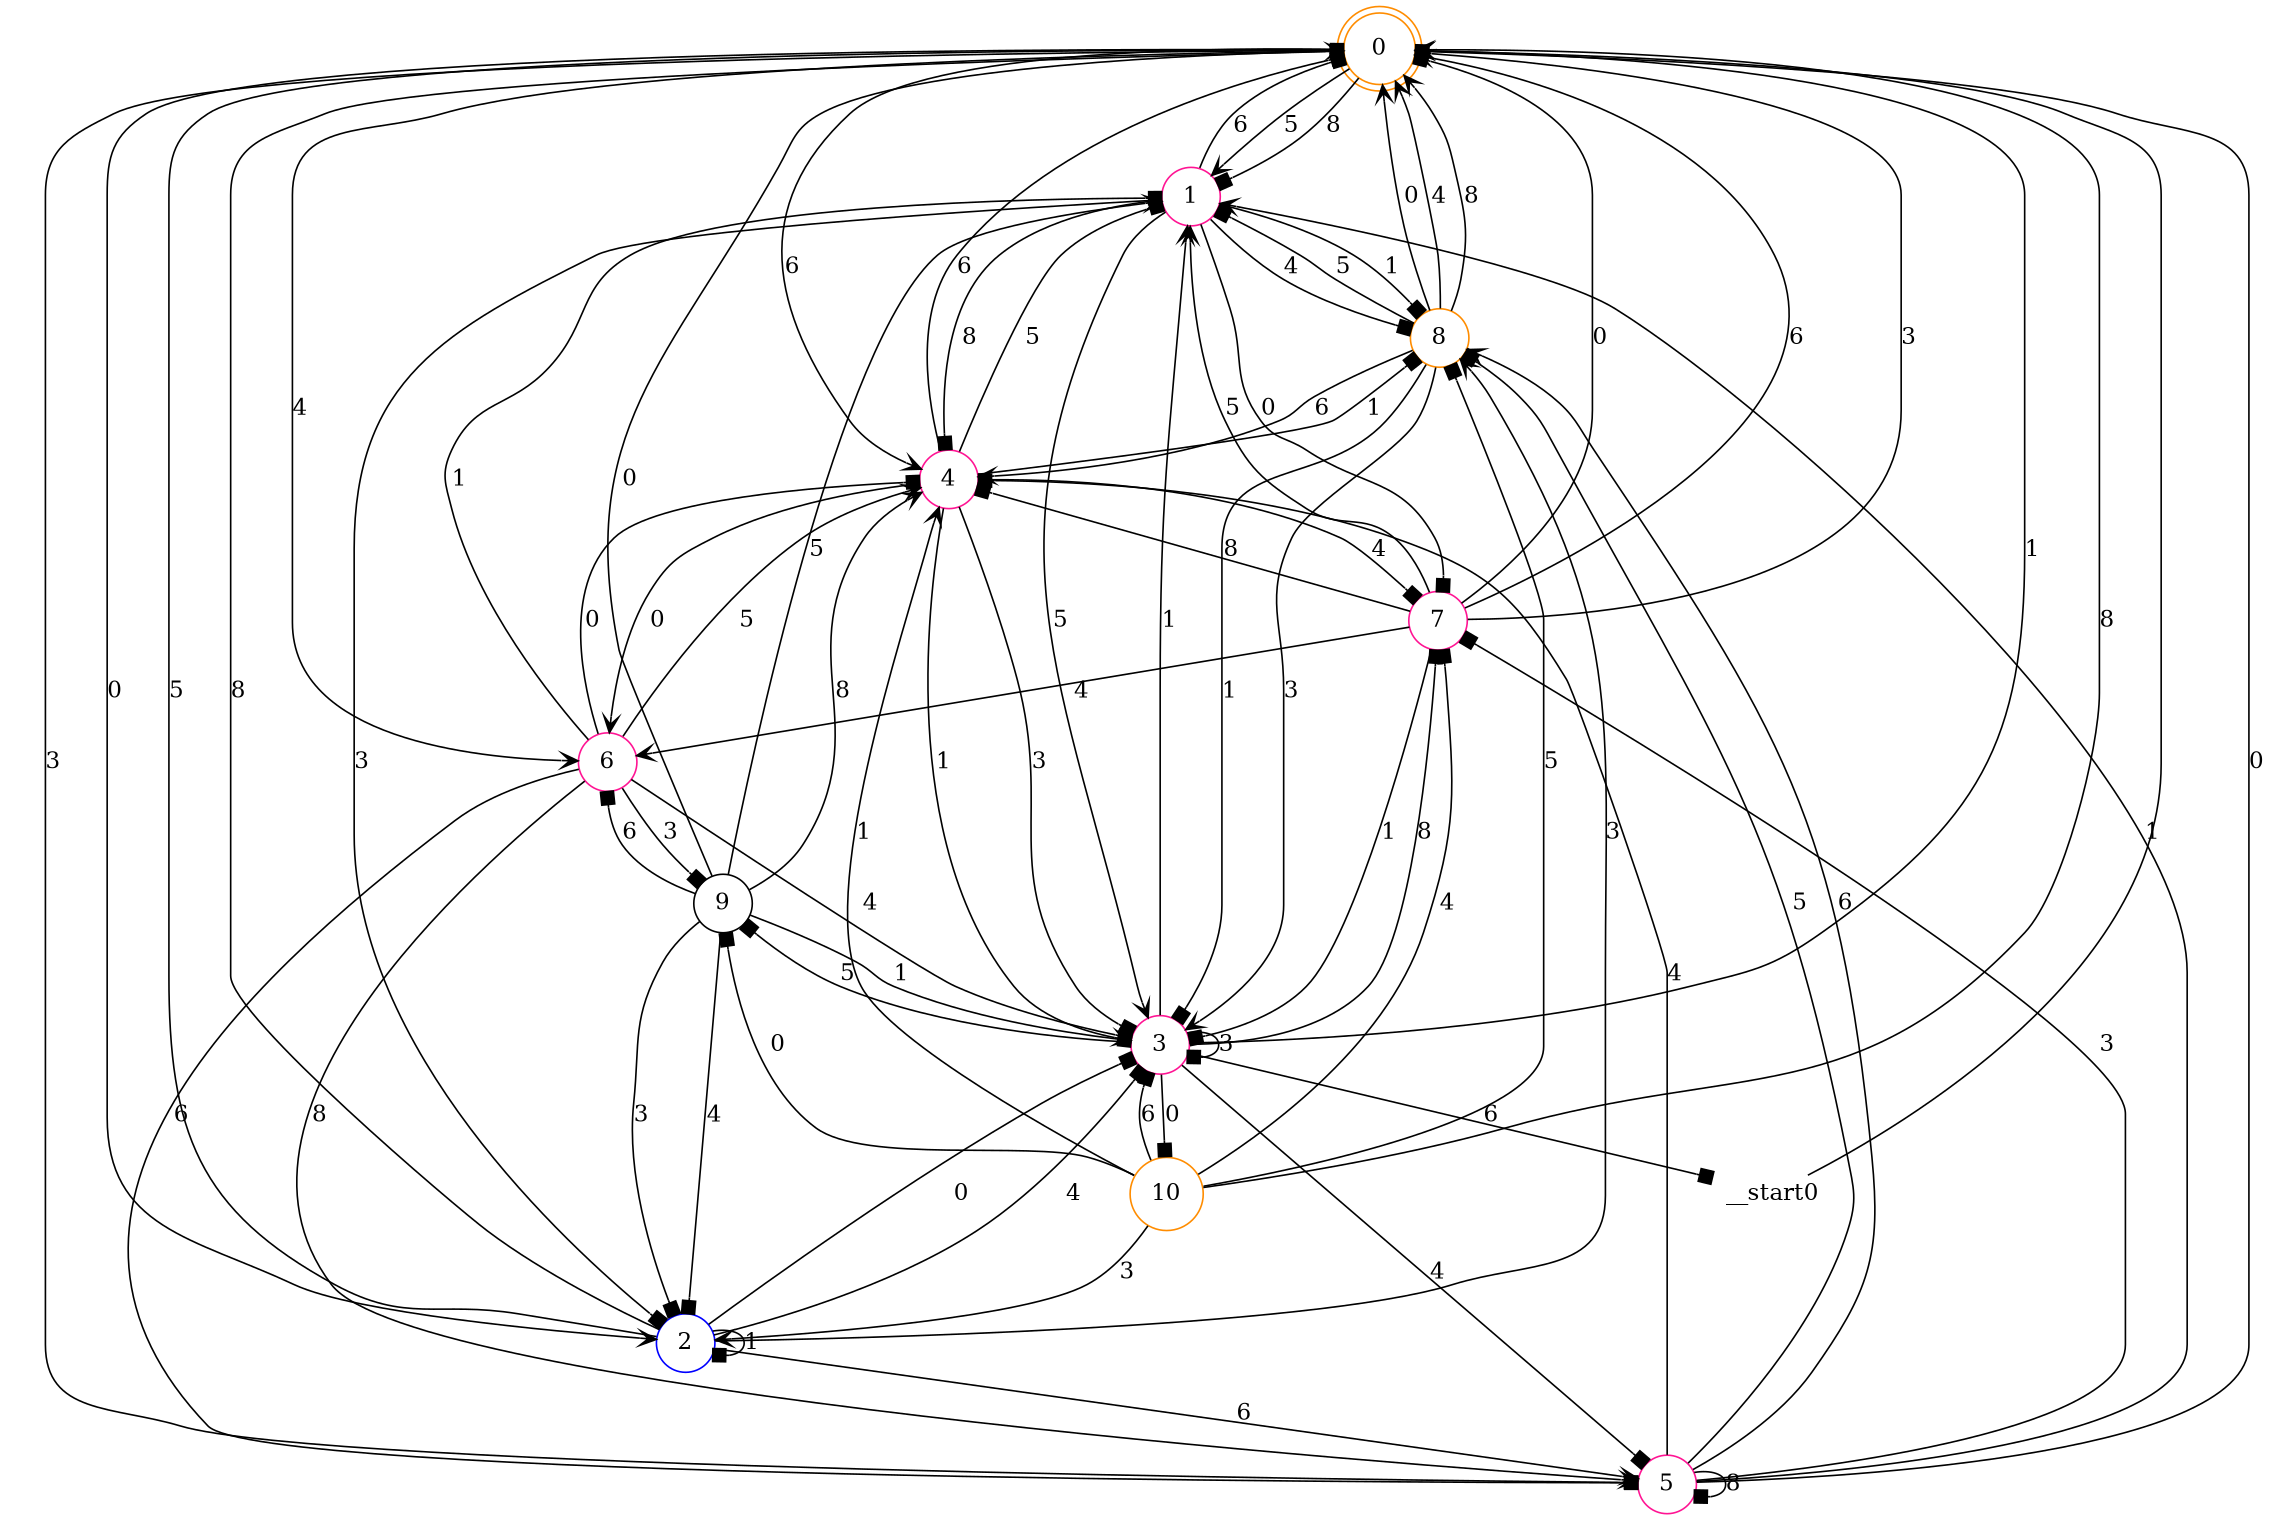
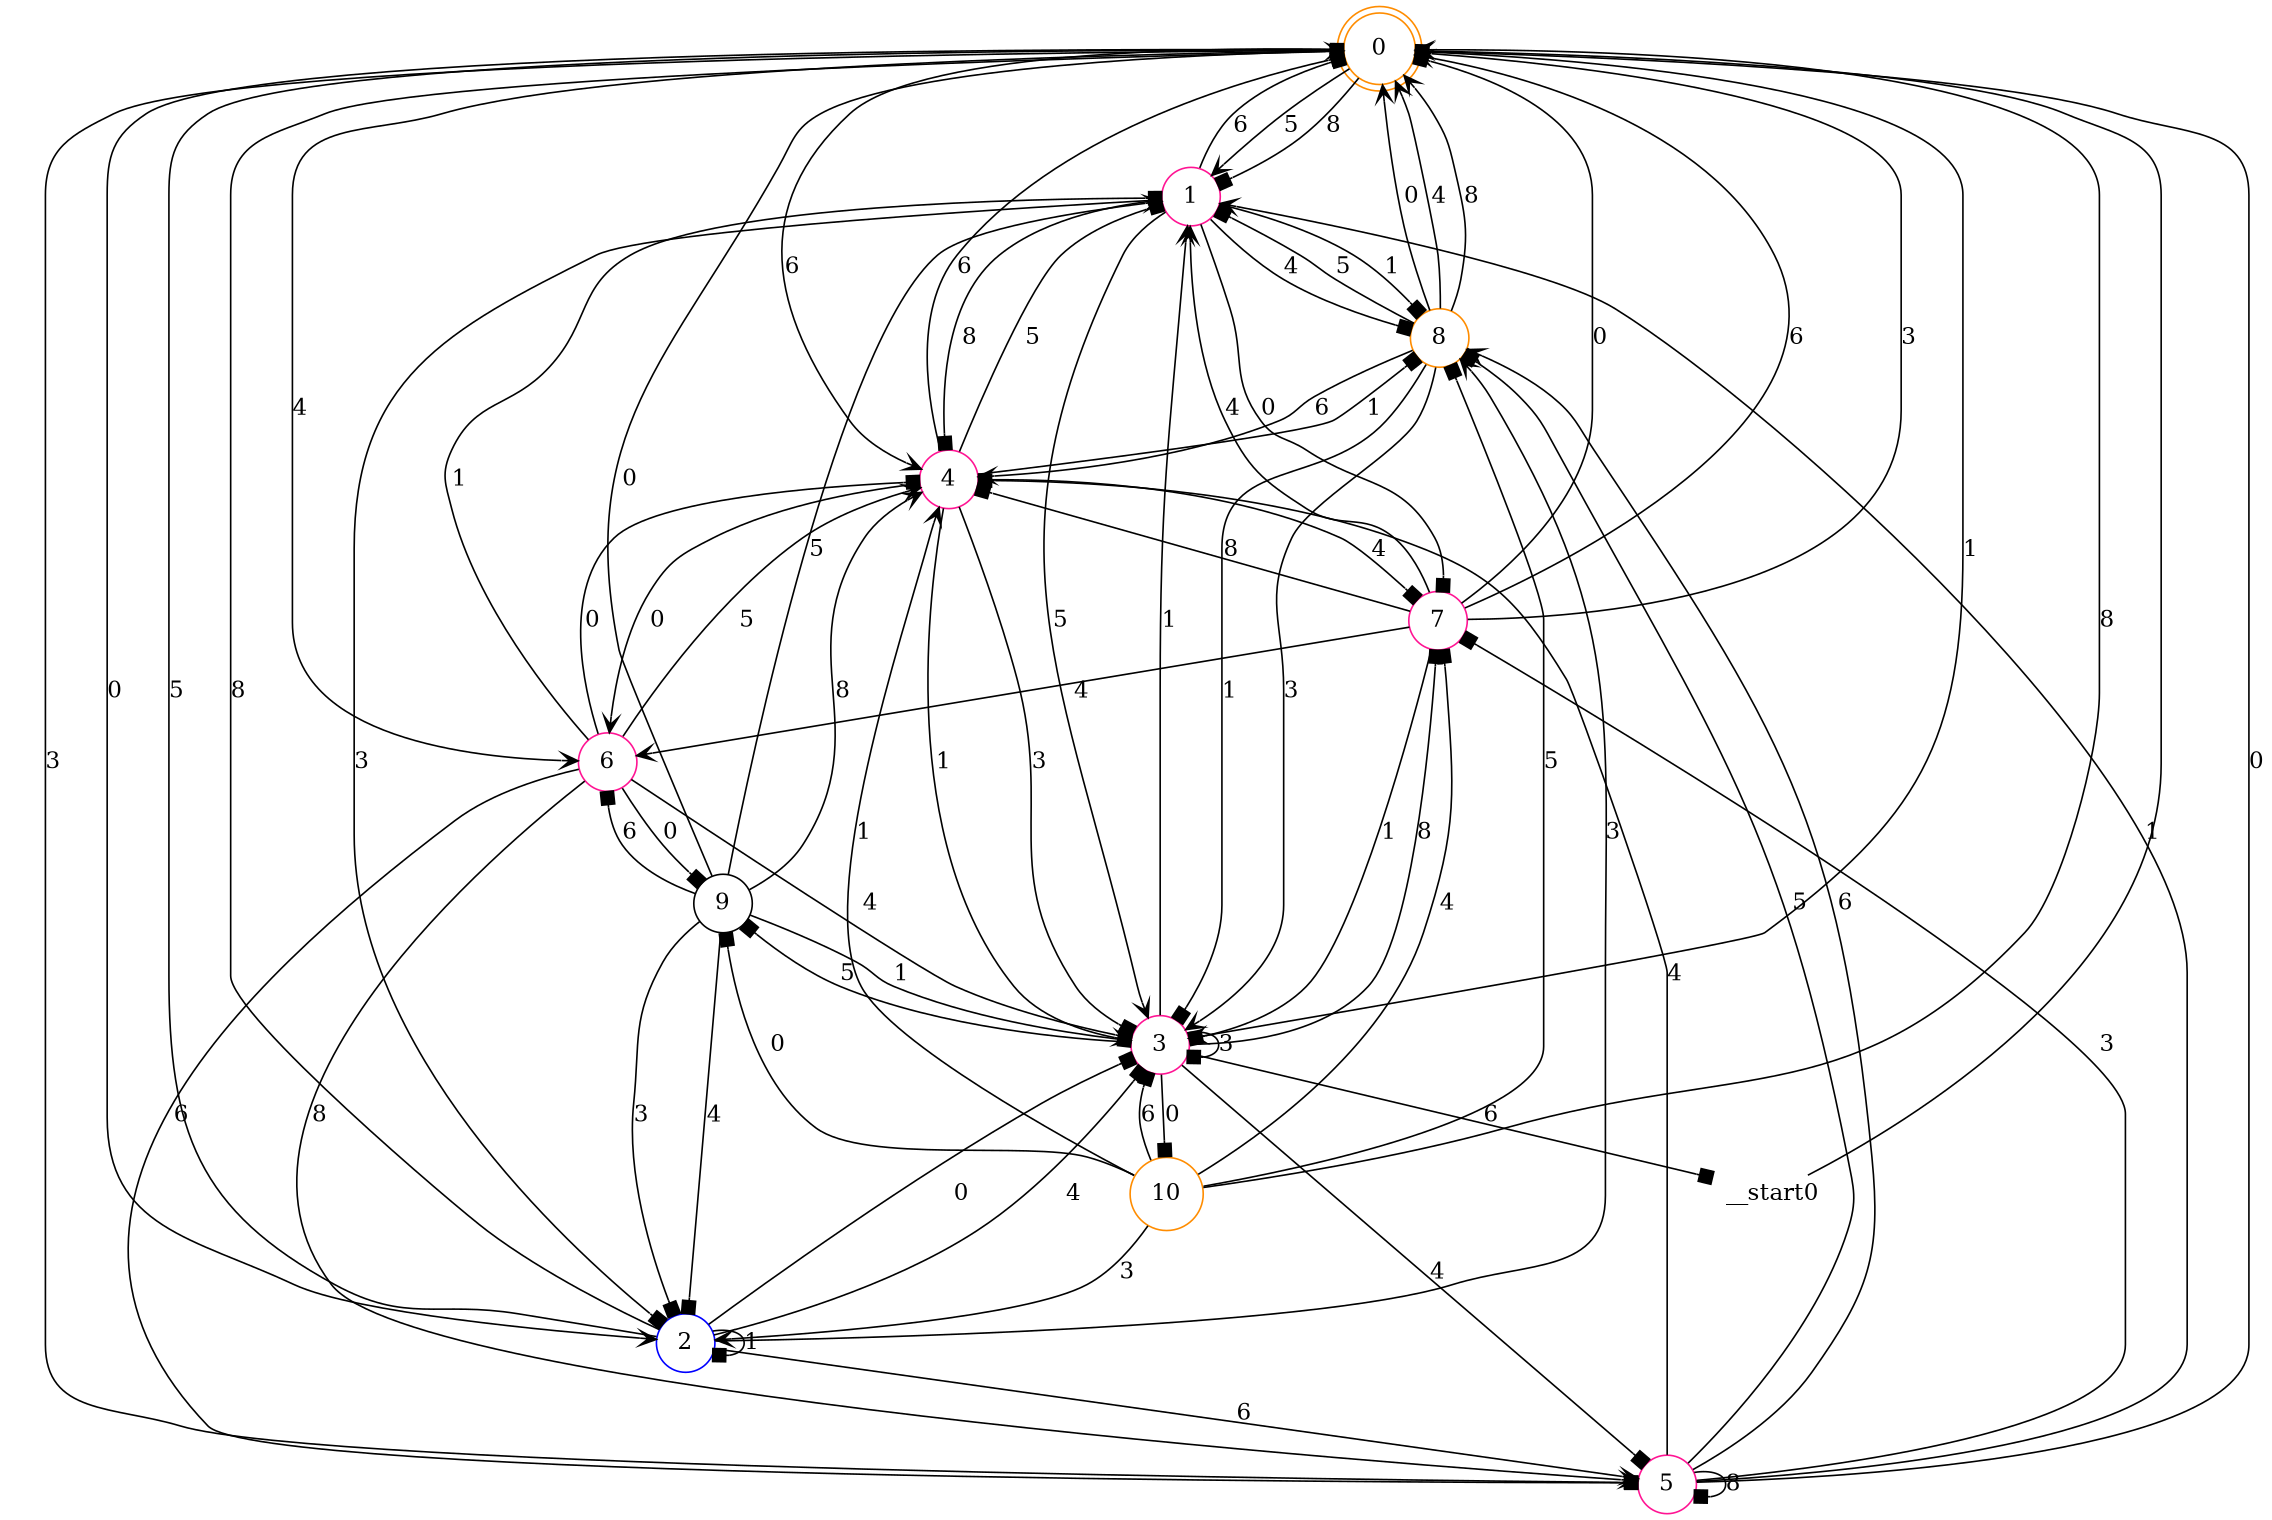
  digraph {
    node [color=deeppink shape=circle]
    edge [arrowhead=box]
    n1 [color=darkorange label=0 shape=doublecircle]
    n2 [label=1]
    n3 [color=blue label=2]
    n4 [label=3]
    n5 [label=4]
    n6 [label=5]
    n7 [label=6]
    n8 [label=7]
    n9 [color=darkorange label=8]
    n10 [color=black label=9]
    n11 [color=darkorange label=10]
    __start0 [color=darkorange height=0 shape=none width=0]
    n1 -> n2 [arrowhead=vee label=5]
    n1 -> n2 [label=8]
    n1 -> n3 [arrowhead=vee label=0]
-   n4 -> n1 [arrowhead=vee label=1]
+   n1 -> n4 [arrowhead=vee label=1]
    n1 -> n5 [arrowhead=vee label=6]
    n1 -> n6 [label=3]
    n1 -> n7 [arrowhead=vee label=4]
    n2 -> n1 [label=6]
    n2 -> n3 [label=3]
    n2 -> n4 [arrowhead=vee label=5]
    n2 -> n5 [label=8]
    n2 -> n8 [label=0]
    n2 -> n9 [label=1]
    n2 -> n9 [label=4]
    n3 -> n1 [label=5]
    n3 -> n1 [label=8]
    n3 -> n3 [label=1]
    n3 -> n4 [label=0]
    n3 -> n4 [label=4]
    n3 -> n6 [arrowhead=vee label=6]
    n3 -> n9 [arrowhead=vee label=3]
    n4 -> n2 [arrowhead=vee label=1]
    n4 -> n4 [label=3]
    n4 -> n6 [label=4]
    n4 -> n8 [label=8]
    n4 -> n10 [label=5]
    n4 -> n11 [label=0]
    n4 -> __start0 [label=6]
    n5 -> n1 [label=6]
    n5 -> n2 [label=5]
    n5 -> n4 [arrowhead=vee label=1]
    n5 -> n4 [label=3]
    n5 -> n7 [arrowhead=vee label=0]
    n5 -> n8 [label=4]
    n5 -> n9 [label=1]
    n6 -> n1 [label=0]
    n6 -> n2 [arrowhead=vee label=1]
    n6 -> n5 [label=4]
    n6 -> n6 [label=8]
    n6 -> n8 [label=3]
    n6 -> n9 [label=5]
    n6 -> n9 [arrowhead=vee label=6]
    n7 -> n2 [label=1]
    n7 -> n4 [label=4]
    n7 -> n5 [arrowhead=vee label=5]
    n7 -> n5 [label=0]
    n7 -> n6 [label=6]
    n7 -> n6 [arrowhead=vee label=8]
-   n7 -> n10 [label=3]
+   n7 -> n10 [label=0]
    n8 -> n1 [label=0]
    n8 -> n1 [arrowhead=vee label=6]
    n8 -> n1 [label=3]
-   n8 -> n2 [arrowhead=vee label=5]
+   n8 -> n2 [arrowhead=vee label=4]
    n8 -> n4 [label=1]
    n8 -> n5 [label=8]
    n8 -> n7 [arrowhead=vee label=4]
    n9 -> n1 [arrowhead=vee label=0]
    n9 -> n1 [arrowhead=vee label=4]
    n9 -> n1 [arrowhead=vee label=8]
    n9 -> n2 [label=5]
    n9 -> n4 [label=1]
    n9 -> n4 [arrowhead=vee label=3]
    n9 -> n5 [arrowhead=vee label=6]
    n10 -> n1 [arrowhead=vee label=0]
    n10 -> n2 [arrowhead=vee label=5]
    n10 -> n3 [label=3]
    n10 -> n3 [label=4]
    n10 -> n4 [label=1]
    n10 -> n5 [arrowhead=vee label=8]
    n10 -> n7 [label=6]
    n11 -> n1 [arrowhead=vee label=8]
    n11 -> n3 [arrowhead=vee label=3]
    n11 -> n4 [label=6]
    n11 -> n5 [arrowhead=vee label=1]
    n11 -> n8 [label=4]
    n11 -> n9 [label=5]
    n11 -> n10 [label=0]
    __start0 -> n1 [arrowhead=vee]
  }
